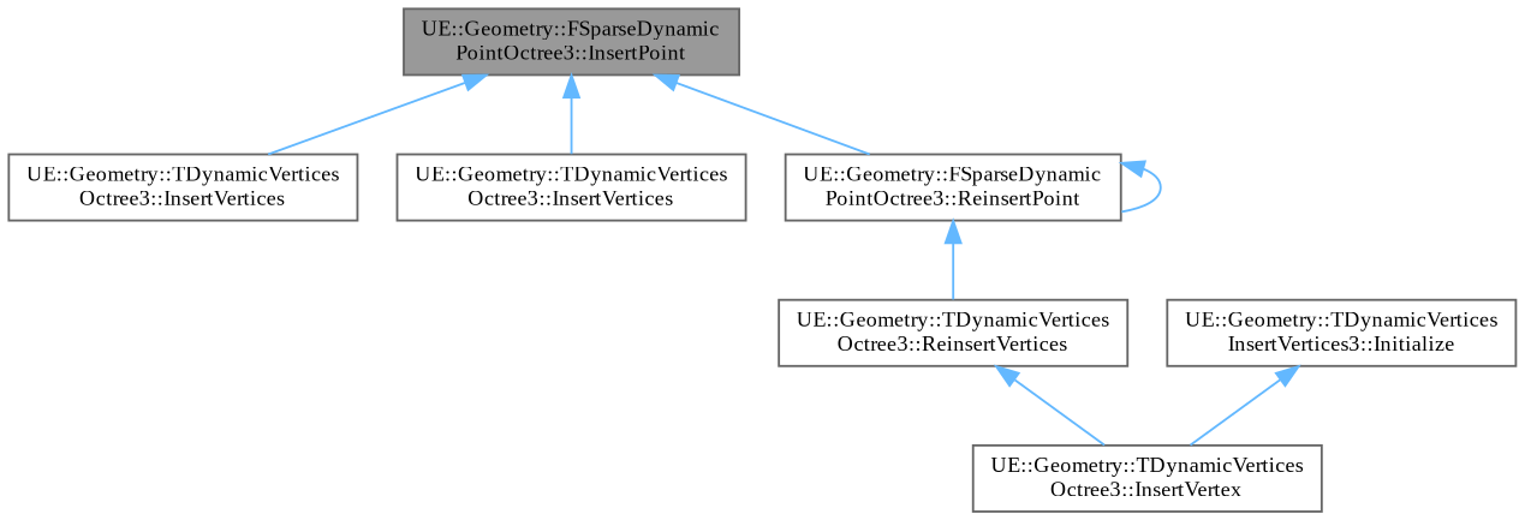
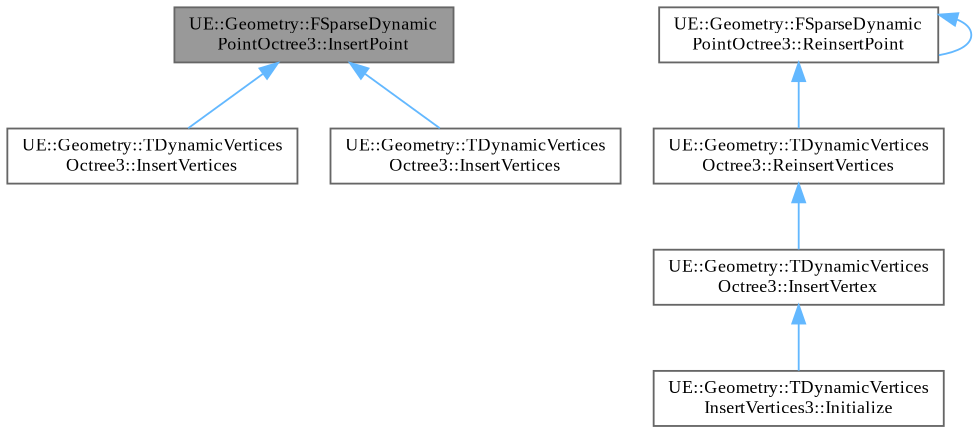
  digraph {
    fontname="Liberation Serif"
    rankdir=TB
    node [color=grey40 fillcolor=white fontname="Liberation Serif" fontsize=10 shape=box style=filled]
    edge [color=steelblue1 dir=back fontname="Liberation Serif" fontsize=10 labelfontname=Helvetica labelfontsize=10 style=solid]
    n1 [color=gray40 fillcolor=grey60 fontcolor=black height=0.2 label="UE::Geometry::FSparseDynamic\lPointOctree3::InsertPoint" width=0.4]
    n2 [height=0.2 label="UE::Geometry::TDynamicVertices\lOctree3::InsertVertices" width=0.4]
    n3 [height=0.2 label="UE::Geometry::TDynamicVertices\lOctree3::InsertVertices" width=0.4]
    n4 [height=0.2 label="UE::Geometry::FSparseDynamic\lPointOctree3::ReinsertPoint" width=0.4]
    n5 [height=0.2 label="UE::Geometry::TDynamicVertices\lOctree3::InsertVertex" width=0.4]
    n6 [height=0.2 label="UE::Geometry::TDynamicVertices\lInsertVertices3::Initialize" width=0.4]
    n7 [height=0.2 label="UE::Geometry::TDynamicVertices\lOctree3::ReinsertVertices" width=0.4]
    n1 -> n2
    n1 -> n3
-   n1 -> n4
    n4 -> n4
    n4 -> n7
-   n6 -> n5
+   n5 -> n6
    n7 -> n5
  }
